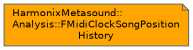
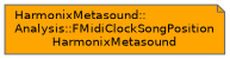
  digraph {
    rankdir=LR
-   n1 [color=grey40 fillcolor=orange fontname=Helvetica fontsize=10 height=0.2 label="HarmonixMetasound::\lAnalysis::FMidiClockSongPosition\lHistory" shape=note style=filled width=0.4]
+   n1 [color=grey40 fillcolor=orange fontname=Helvetica fontsize=10 height=0.2 label="HarmonixMetasound::\lAnalysis::FMidiClockSongPosition\lHarmonixMetasound" shape=note style=filled width=0.4]
  }
